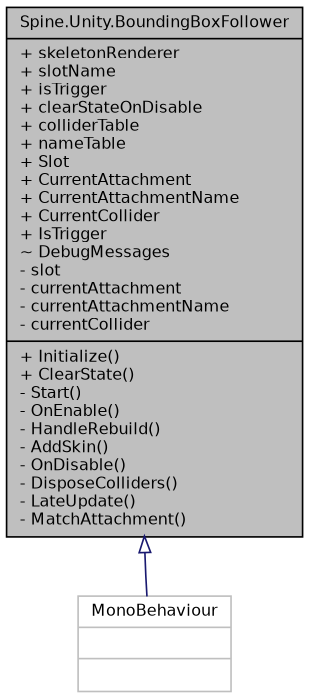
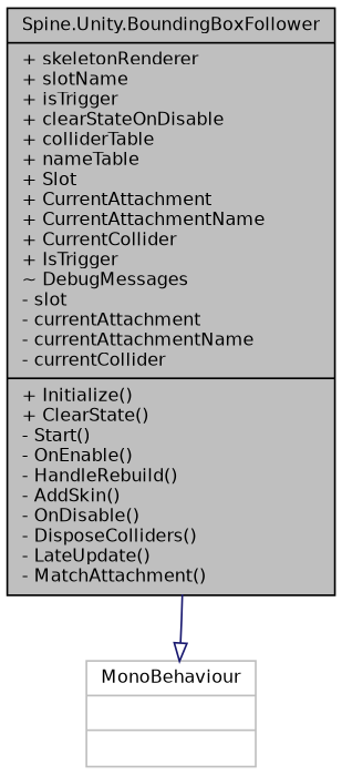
  digraph {
    node [fontname=Helvetica fontsize=10 shape=record style=filled]
    n1 [color=black fillcolor=grey75 fontcolor=black height=0.2 label="{Spine.Unity.BoundingBoxFollower\n|+ skeletonRenderer\l+ slotName\l+ isTrigger\l+ clearStateOnDisable\l+ colliderTable\l+ nameTable\l+ Slot\l+ CurrentAttachment\l+ CurrentAttachmentName\l+ CurrentCollider\l+ IsTrigger\l~ DebugMessages\l- slot\l- currentAttachment\l- currentAttachmentName\l- currentCollider\l|+ Initialize()\l+ ClearState()\l- Start()\l- OnEnable()\l- HandleRebuild()\l- AddSkin()\l- OnDisable()\l- DisposeColliders()\l- LateUpdate()\l- MatchAttachment()\l}" width=0.4]
    n2 [color=grey75 fillcolor=white height=0.2 label="{MonoBehaviour\n||}" width=0.4]
-   n1 -> n2 [arrowtail=onormal color=midnightblue dir=back fontname=Helvetica fontsize=10 labelfontname=Helvetica labelfontsize=10 style=solid]
+   n2 -> n1 [arrowtail=onormal color=midnightblue dir=back fontname=Helvetica fontsize=10 labelfontname=Helvetica labelfontsize=10 style=solid]
  }
